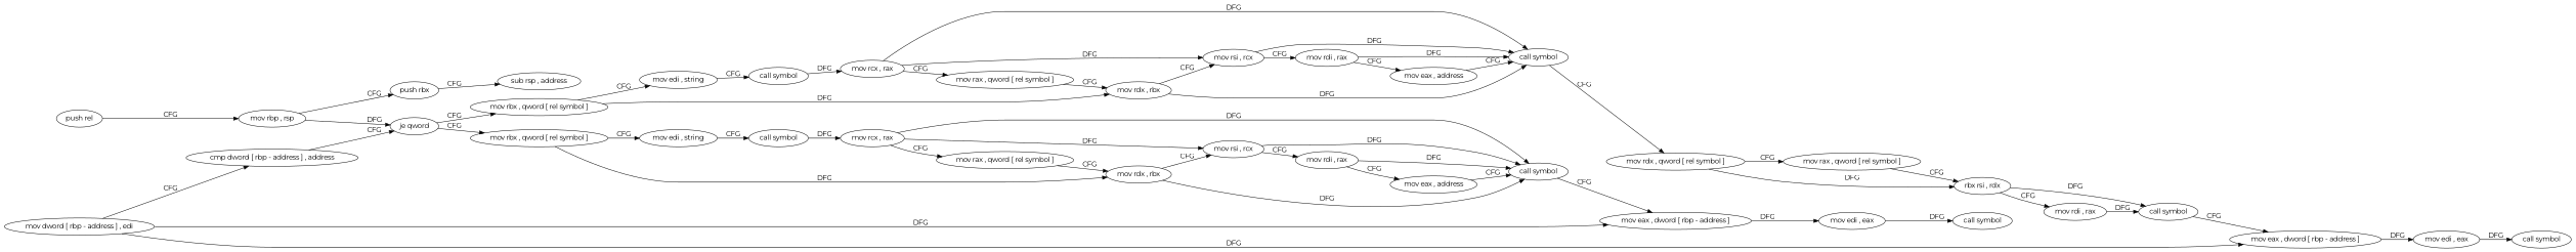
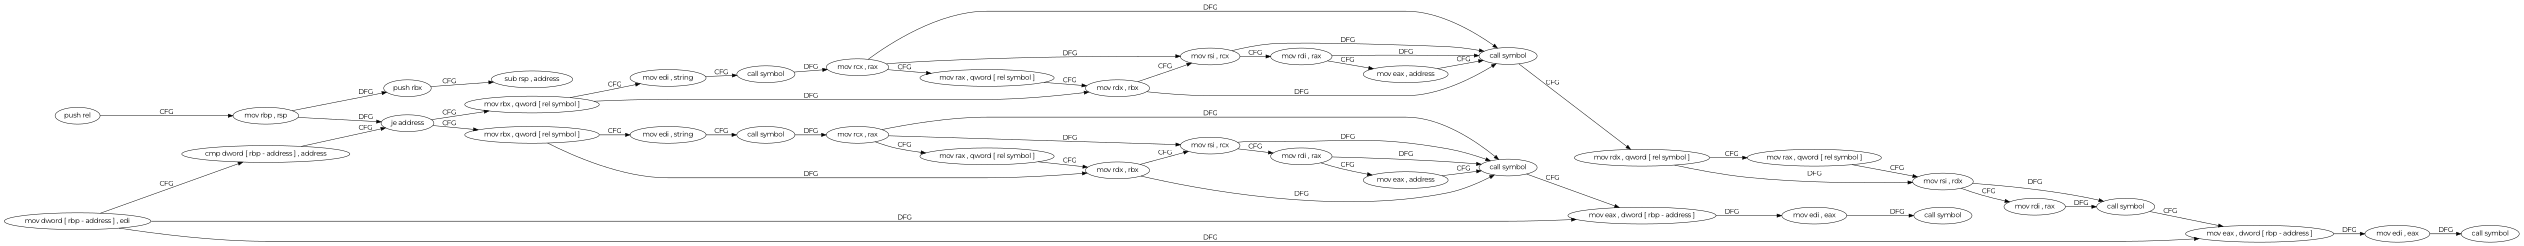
  digraph {
    fontname=Montserrat
    rankdir=LR
    node [fontname=Montserrat]
    edge [fontname=Montserrat]
    n1 [label="push rel"]
    n2 [label="mov rbp , rsp"]
    n3 [label="push rbx"]
-   n4 [label="je qword"]
+   n4 [label="je address"]
    n5 [label="sub rsp , address"]
    n6 [label="mov dword [ rbp - address ] , edi"]
    n7 [label="cmp dword [ rbp - address ] , address"]
    n8 [label="mov eax , dword [ rbp - address ]"]
    n9 [label="mov eax , dword [ rbp - address ]"]
    n10 [label="mov rbx , qword [ rel symbol ]"]
    n11 [label="mov rbx , qword [ rel symbol ]"]
    n12 [label="mov edi , eax"]
    n13 [label="mov edi , eax"]
    n14 [label="mov edi , string"]
    n15 [label="mov rdx , rbx"]
    n16 [label="mov edi , string"]
    n17 [label="mov rdx , rbx"]
    n18 [label="call symbol"]
    n19 [label="mov rsi , rcx"]
    n20 [label="call symbol"]
    n21 [label="call symbol"]
    n22 [label="mov rsi , rcx"]
    n23 [label="call symbol"]
    n24 [label="mov rcx , rax"]
    n25 [label="mov rax , qword [ rel symbol ]"]
    n26 [label="mov rdi , rax"]
    n27 [label="mov rdx , qword [ rel symbol ]"]
    n28 [label="mov eax , address"]
    n29 [label="mov rax , qword [ rel symbol ]"]
-   n30 [label="rbx rsi , rdx"]
+   n30 [label="mov rsi , rdx"]
    n31 [label="mov rdi , rax"]
    n32 [label="call symbol"]
    n33 [label="call symbol"]
    n34 [label="mov rcx , rax"]
    n35 [label="mov rax , qword [ rel symbol ]"]
    n36 [label="mov rdi , rax"]
    n37 [label="mov eax , address"]
    n38 [label="call symbol"]
    n1 -> n2 [label=CFG]
-   n2 -> n3 [label=CFG]
+   n2 -> n3 [label=DFG]
    n2 -> n4 [label=DFG]
    n3 -> n5 [label=CFG]
    n4 -> n10 [label=CFG]
    n4 -> n11 [label=CFG]
    n6 -> n7 [label=CFG]
    n6 -> n8 [label=DFG]
    n6 -> n9 [label=DFG]
    n7 -> n4 [label=CFG]
    n8 -> n12 [label=DFG]
    n9 -> n13 [label=DFG]
    n10 -> n14 [label=CFG]
    n10 -> n15 [label=DFG]
    n11 -> n16 [label=CFG]
    n11 -> n17 [label=DFG]
    n12 -> n33 [label=DFG]
    n13 -> n38 [label=DFG]
    n14 -> n18 [label=CFG]
    n15 -> n19 [label=CFG]
    n15 -> n20 [label=DFG]
    n16 -> n21 [label=CFG]
    n17 -> n22 [label=CFG]
    n17 -> n23 [label=DFG]
    n18 -> n24 [label=DFG]
    n19 -> n20 [label=DFG]
    n19 -> n26 [label=CFG]
    n20 -> n27 [label=CFG]
    n21 -> n34 [label=DFG]
    n22 -> n23 [label=DFG]
    n22 -> n36 [label=CFG]
    n23 -> n9 [label=CFG]
    n24 -> n19 [label=DFG]
    n24 -> n20 [label=DFG]
    n24 -> n25 [label=CFG]
    n25 -> n15 [label=CFG]
    n26 -> n20 [label=DFG]
    n26 -> n28 [label=CFG]
    n27 -> n29 [label=CFG]
    n27 -> n30 [label=DFG]
    n28 -> n20 [label=CFG]
    n29 -> n30 [label=CFG]
    n30 -> n31 [label=CFG]
    n30 -> n32 [label=DFG]
    n31 -> n32 [label=DFG]
    n32 -> n8 [label=CFG]
    n34 -> n22 [label=DFG]
    n34 -> n23 [label=DFG]
    n34 -> n35 [label=CFG]
    n35 -> n17 [label=CFG]
    n36 -> n23 [label=DFG]
    n36 -> n37 [label=CFG]
    n37 -> n23 [label=CFG]
  }
